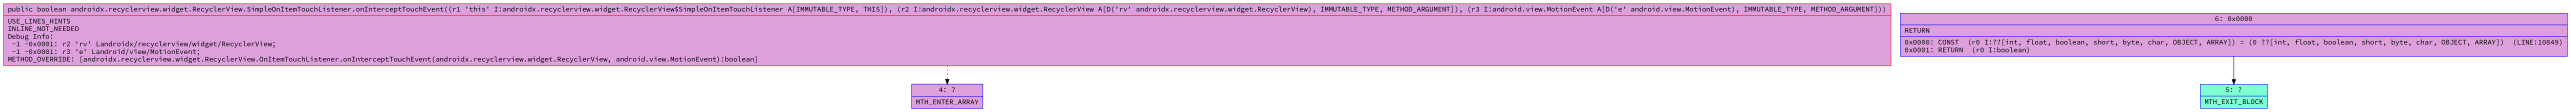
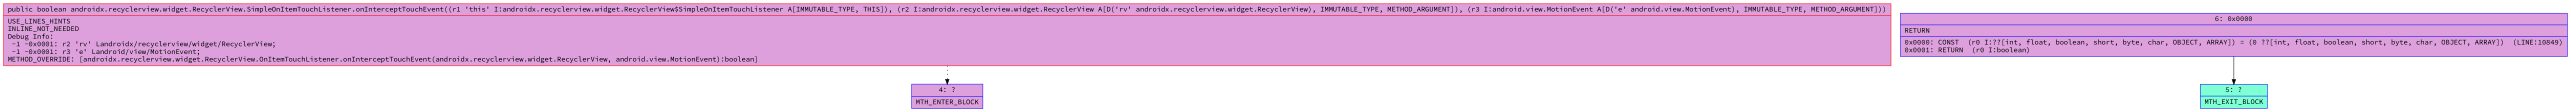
  digraph {
    fontname="Source Code Pro"
    node [color=blue fillcolor=plum fontname="Source Code Pro" shape=record style=filled]
    edge [fontname="Source Code Pro"]
-   n1 [label="{4\:\ ?|MTH_ENTER_ARRAY\l}"]
+   n1 [label="{4\:\ ?|MTH_ENTER_BLOCK\l}"]
    n2 [label="{6\:\ 0x0000|RETURN\l|0x0000: CONST  (r0 I:??[int, float, boolean, short, byte, char, OBJECT, ARRAY]) = (0 ??[int, float, boolean, short, byte, char, OBJECT, ARRAY])  (LINE:10849)\l0x0001: RETURN  (r0 I:boolean) \l}"]
    n3 [fillcolor=aquamarine label="{5\:\ ?|MTH_EXIT_BLOCK\l}"]
    n4 [color=red label="{public boolean androidx.recyclerview.widget.RecyclerView.SimpleOnItemTouchListener.onInterceptTouchEvent((r1 'this' I:androidx.recyclerview.widget.RecyclerView$SimpleOnItemTouchListener A[IMMUTABLE_TYPE, THIS]), (r2 I:androidx.recyclerview.widget.RecyclerView A[D('rv' androidx.recyclerview.widget.RecyclerView), IMMUTABLE_TYPE, METHOD_ARGUMENT]), (r3 I:android.view.MotionEvent A[D('e' android.view.MotionEvent), IMMUTABLE_TYPE, METHOD_ARGUMENT]))  | USE_LINES_HINTS\lINLINE_NOT_NEEDED\lDebug Info:\l  \-1 \-0x0001: r2 'rv' Landroidx\/recyclerview\/widget\/RecyclerView;\l  \-1 \-0x0001: r3 'e' Landroid\/view\/MotionEvent;\lMETHOD_OVERRIDE: [androidx.recyclerview.widget.RecyclerView.OnItemTouchListener.onInterceptTouchEvent(androidx.recyclerview.widget.RecyclerView, android.view.MotionEvent):boolean]\l}"]
    n2 -> n3 [style=solid]
    n4 -> n1 [style=dotted]
  }
